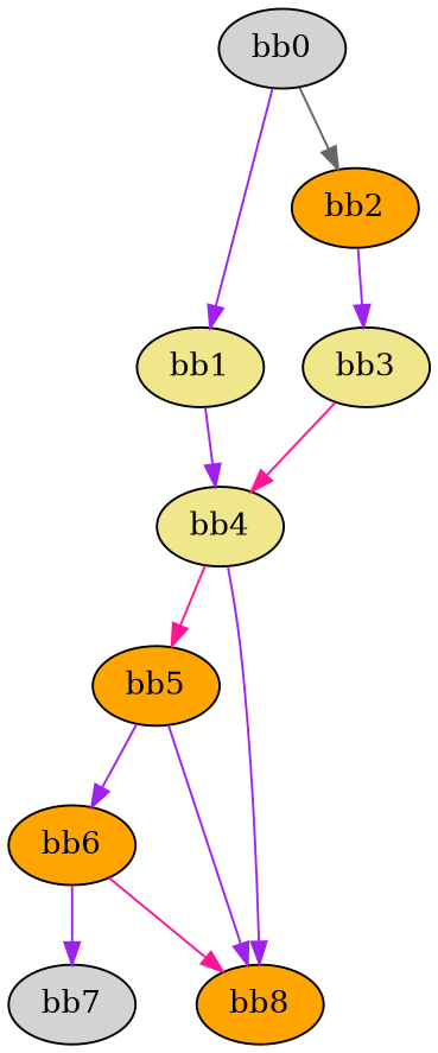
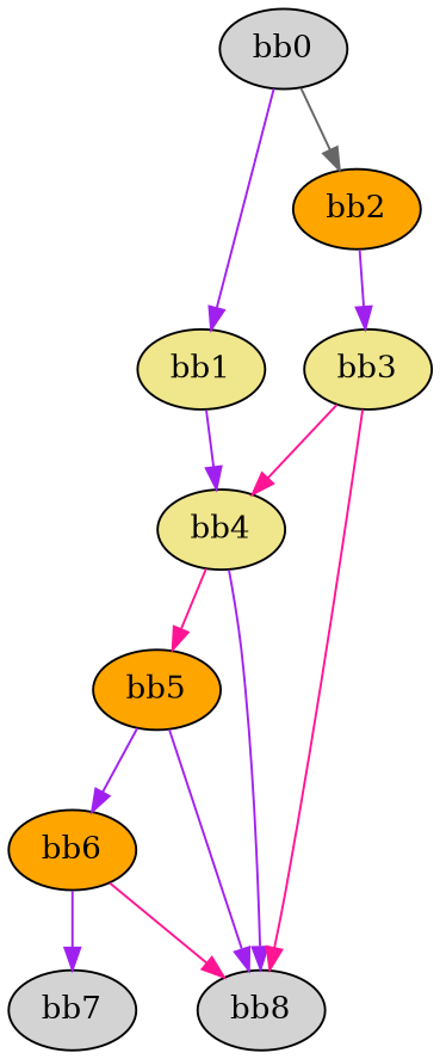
  digraph {
    node [fillcolor=lightgrey style=filled]
    edge [color=purple]
    n1 [label="bb0\l"]
    n2 [fillcolor=khaki label="bb1\l"]
    n3 [fillcolor=orange label="bb2\l"]
    n4 [fillcolor=khaki label="bb4\l"]
    n5 [fillcolor=khaki label="bb3\l"]
-   n6 [fillcolor=orange label="bb8\l"]
+   n6 [label="bb8\l"]
    n7 [fillcolor=orange label="bb5\l"]
    n8 [fillcolor=orange label="bb6\l"]
    n9 [label="bb7\l"]
    n1 -> n2
    n1 -> n3 [color=gray40]
    n2 -> n4
    n3 -> n5
    n4 -> n6
    n4 -> n7 [color=deeppink]
    n5 -> n4 [color=deeppink]
+   n5 -> n6 [color=deeppink]
    n7 -> n6
    n7 -> n8
    n8 -> n6 [color=deeppink]
    n8 -> n9
  }
